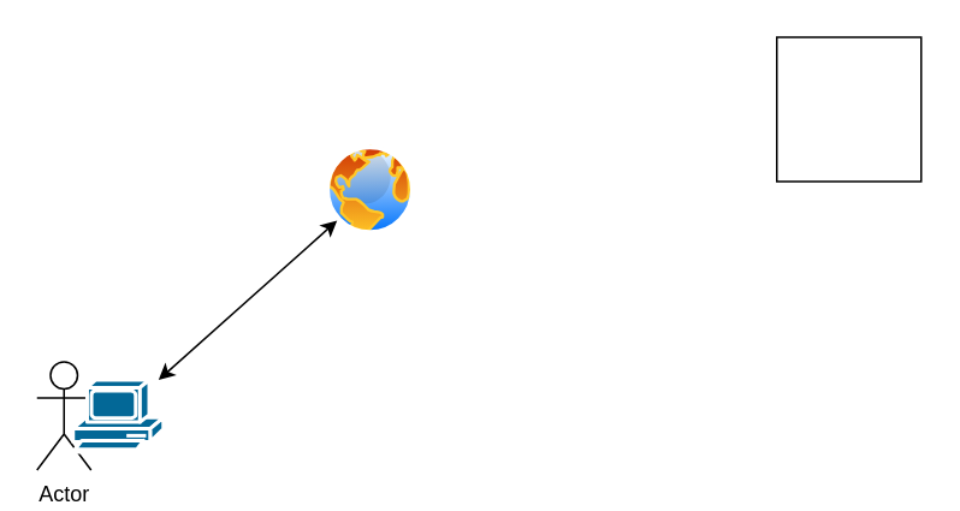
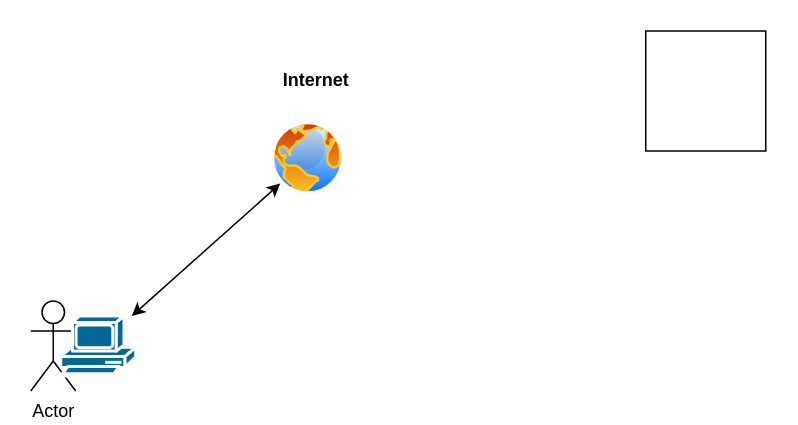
  <mxCell id="0" />
  <mxCell id="1" parent="0" />
  <mxCell id="2" value="" style="whiteSpace=wrap;html=1;aspect=fixed;" vertex="1" parent="1"><mxGeometry x="430" y="20" width="80" height="80" as="geometry" /></mxCell>
  <mxCell id="3" value="Actor" style="shape=umlActor;verticalLabelPosition=bottom;verticalAlign=top;html=1;outlineConnect=0;" vertex="1" parent="1"><mxGeometry x="20" y="200" width="30" height="60" as="geometry" /></mxCell>
  <mxCell id="4" value="" style="shape=mxgraph.cisco.computers_and_peripherals.pc;html=1;pointerEvents=1;dashed=0;fillColor=#036897;strokeColor=#ffffff;strokeWidth=2;verticalLabelPosition=bottom;verticalAlign=top;align=center;outlineConnect=0;" vertex="1" parent="1"><mxGeometry x="40" y="210" width="50" height="40" as="geometry" /></mxCell>
  <mxCell id="5" value="" style="image;aspect=fixed;perimeter=ellipsePerimeter;html=1;align=center;shadow=0;dashed=0;spacingTop=3;image=img/lib/active_directory/internet_globe.svg;" vertex="1" parent="1"><mxGeometry x="180" y="80" width="50" height="50" as="geometry" /></mxCell>
  <mxCell id="6" value="" style="endArrow=classic;startArrow=classic;html=1;rounded=0;" edge="1" parent="1" source="4" target="5"><mxGeometry width="50" height="50" relative="1" as="geometry"><mxPoint x="100" y="190" as="sourcePoint" /><mxPoint x="150" y="140" as="targetPoint" /></mxGeometry></mxCell>
+ <mxCell id="7" value="&lt;b&gt;Internet&lt;/b&gt;" style="text;html=1;align=center;verticalAlign=middle;resizable=0;points=[];autosize=1;strokeColor=none;fillColor=none;" vertex="1" parent="1"><mxGeometry x="175" y="38" width="70" height="30" as="geometry" /></mxCell>
